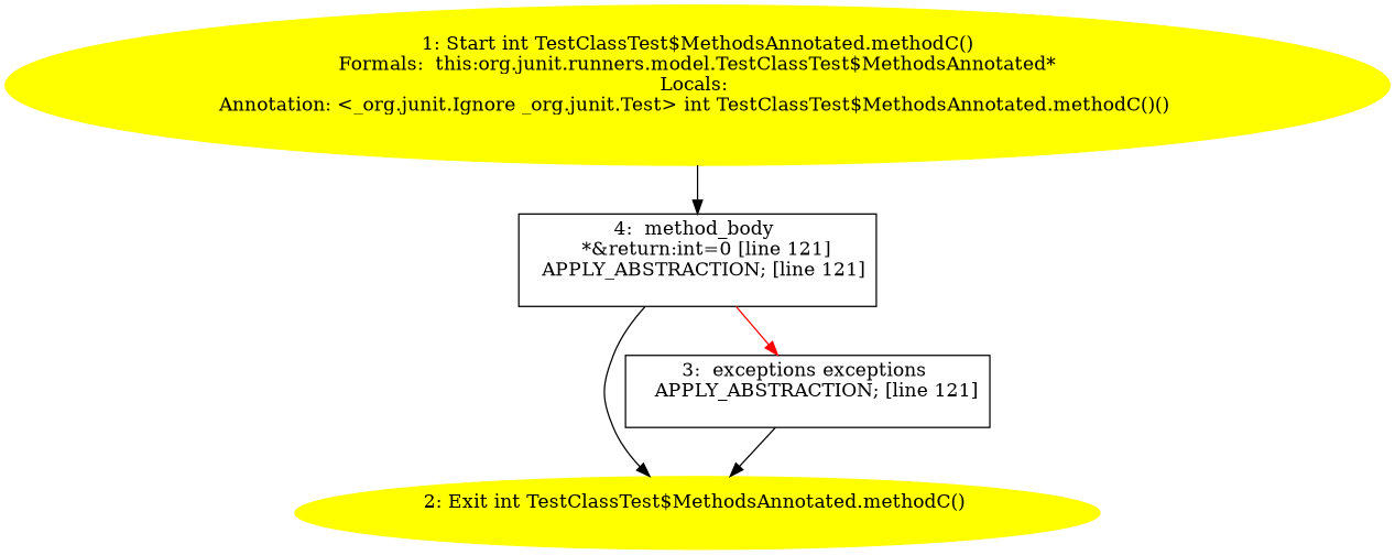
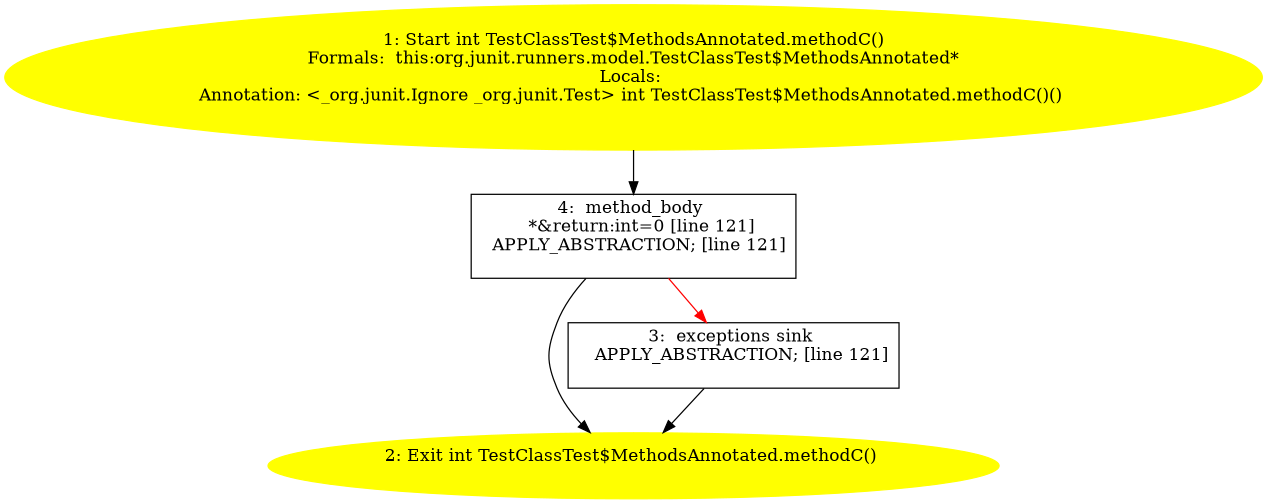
  digraph {
    n1 [color=yellow label="1: Start int TestClassTest$MethodsAnnotated.methodC()\nFormals:  this:org.junit.runners.model.TestClassTest$MethodsAnnotated*\nLocals: \nAnnotation: <_org.junit.Ignore _org.junit.Test> int TestClassTest$MethodsAnnotated.methodC()() \n  " style=filled]
    n2 [label="4:  method_body \n   *&return:int=0 [line 121]\n  APPLY_ABSTRACTION; [line 121]\n " shape=box]
    n3 [color=yellow label="2: Exit int TestClassTest$MethodsAnnotated.methodC() \n  " style=filled]
-   n4 [label="3:  exceptions exceptions \n   APPLY_ABSTRACTION; [line 121]\n " shape=box]
+   n4 [label="3:  exceptions sink \n   APPLY_ABSTRACTION; [line 121]\n " shape=box]
    n1 -> n2
    n2 -> n3
    n2 -> n4 [color=red]
    n4 -> n3
  }
